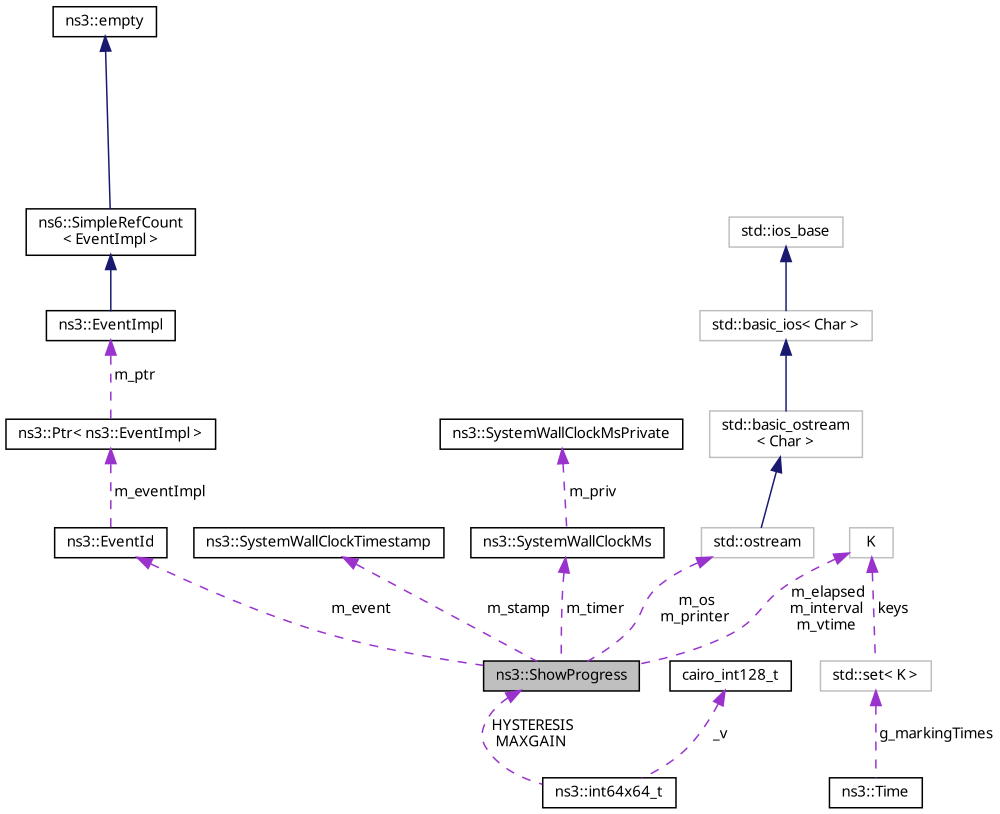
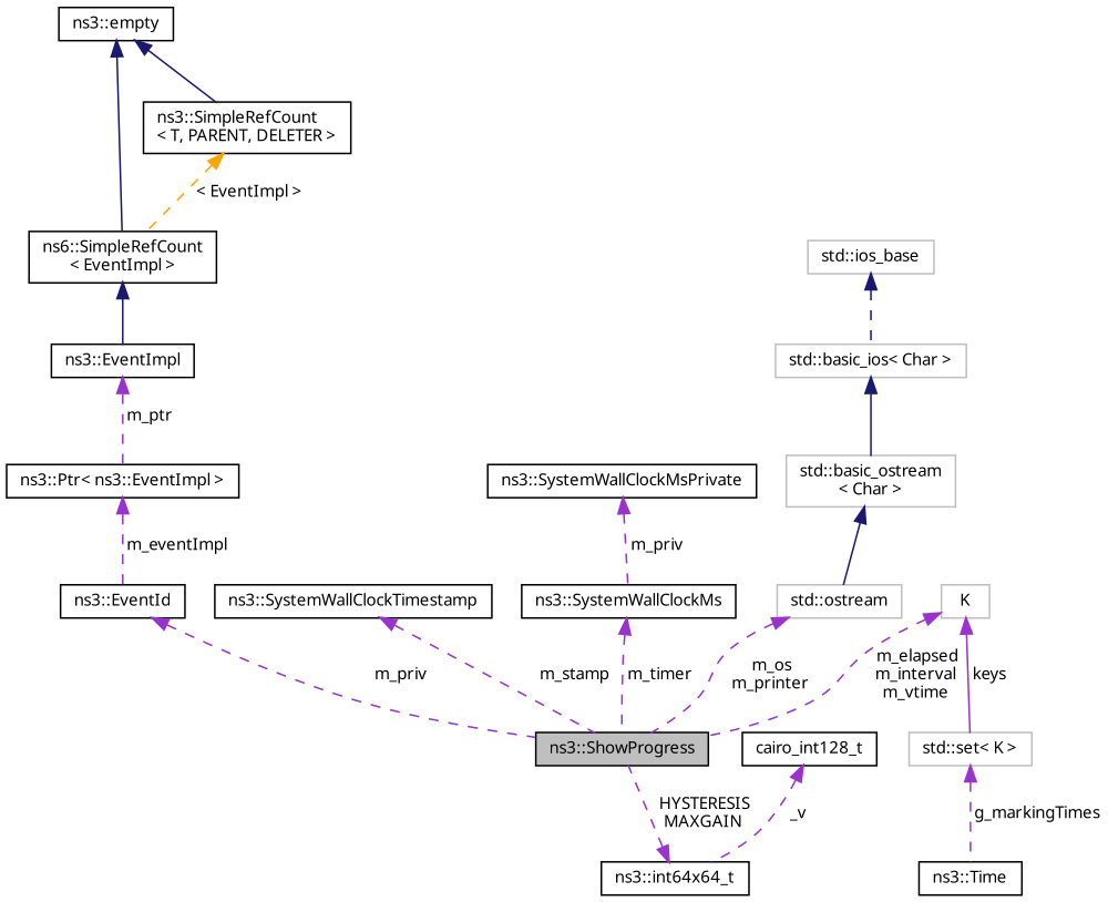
  digraph {
    fontname="Noto Sans"
    rankdir=TB
    node [color=black fillcolor=white fontname="Noto Sans" fontsize=10 shape=record style=filled]
    edge [color=darkorchid3 dir=back fontname="Noto Sans" fontsize=10 labelfontname=Helvetica labelfontsize=10 style=dashed]
    n1 [fillcolor=grey75 fontcolor=black height=0.2 label="ns3::ShowProgress" width=0.4]
    n2 [height=0.2 label="ns3::SystemWallClockTimestamp" width=0.4]
    n3 [height=0.2 label="ns3::EventId" width=0.4]
    n4 [height=0.2 label="ns3::Ptr\< ns3::EventImpl \>" width=0.4]
    n5 [height=0.2 label="ns3::EventImpl" width=0.4]
    n6 [height=0.2 label="ns6::SimpleRefCount\l\< EventImpl \>" width=0.4]
    n7 [height=0.2 label="ns3::empty" width=0.4]
+   n8 [height=0.2 label="ns3::SimpleRefCount\l\< T, PARENT, DELETER \>" width=0.4]
    n9 [height=0.2 label="ns3::Time" width=0.4]
    n10 [color=grey75 height=0.2 label="std::set\< K \>" width=0.4]
    n11 [color=grey75 height=0.2 label=K width=0.4]
    n12 [height=0.2 label="ns3::SystemWallClockMs" width=0.4]
    n13 [height=0.2 label="ns3::SystemWallClockMsPrivate" width=0.4]
    n14 [height=0.2 label="ns3::int64x64_t" width=0.4]
    n15 [height=0.2 label=cairo_int128_t width=0.4]
    n16 [color=grey75 height=0.2 label="std::ostream" width=0.4]
    n17 [color=grey75 height=0.2 label="std::basic_ostream\l\< Char \>" width=0.4]
    n18 [color=grey75 height=0.2 label="std::basic_ios\< Char \>" width=0.4]
    n19 [color=grey75 height=0.2 label="std::ios_base" width=0.4]
    n2 -> n1 [label=" m_stamp"]
-   n3 -> n1 [label=" m_event"]
+   n3 -> n1 [label=" m_priv"]
    n4 -> n3 [label=" m_eventImpl"]
    n5 -> n4 [label=" m_ptr"]
    n6 -> n5 [color=midnightblue style=solid]
    n7 -> n6 [color=midnightblue style=solid]
+   n7 -> n8 [color=midnightblue style=solid]
+   n8 -> n6 [color=orange label=" \< EventImpl \>"]
    n10 -> n9 [label=" g_markingTimes"]
    n11 -> n1 [label=" m_elapsed\nm_interval\nm_vtime"]
-   n11 -> n10 [label=" keys"]
+   n11 -> n10 [label=" keys" style=solid]
    n12 -> n1 [label=" m_timer"]
    n13 -> n12 [label=" m_priv"]
-   n1 -> n14 [label=" HYSTERESIS\nMAXGAIN"]
+   n14 -> n1 [label=" HYSTERESIS\nMAXGAIN"]
    n15 -> n14 [label=" _v"]
    n16 -> n1 [label=" m_os\nm_printer"]
    n17 -> n16 [color=midnightblue style=solid]
    n18 -> n17 [color=midnightblue style=solid]
-   n19 -> n18 [color=midnightblue style=solid]
+   n19 -> n18 [color=midnightblue]
  }
